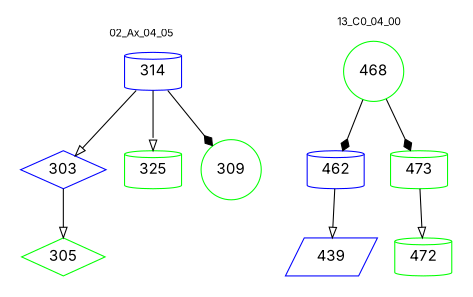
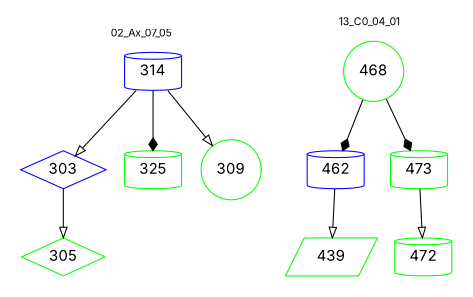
  digraph {
    fontname=Inter
    node [color=green fontname=Inter shape=cylinder]
    edge [arrowhead=onormal color=black fontname=Inter]
    n1 [color=blue label=314]
    n2 [color=blue label=303 shape=diamond]
    n3 [label=325]
    n4 [label=309 shape=circle]
    n5 [label=305 shape=diamond]
    n6 [label=468 shape=circle]
    n7 [color=blue label=462]
    n8 [label=473]
    n9 [label=472]
-   n10 [color=blue label=439 shape=parallelogram]
+   n10 [label=439 shape=parallelogram]
    subgraph cluster_1 {
      color=white
      fontsize=10
-     label="02_Ax_04_05"
+     label="02_Ax_07_05"
      n1
      n2
      n3
      n4
      n5
    }
    subgraph cluster_2 {
      color=white
      fontsize=10
-     label="13_C0_04_00"
+     label="13_C0_04_01"
      n6
      n7
      n8
      n9
      n10
    }
    n1 -> n2
-   n1 -> n3
-   n1 -> n4 [arrowhead=diamond]
+   n1 -> n3 [arrowhead=diamond]
+   n1 -> n4
    n2 -> n5
    n6 -> n7 [arrowhead=diamond]
    n6 -> n8 [arrowhead=diamond]
    n7 -> n10
    n8 -> n9
  }
